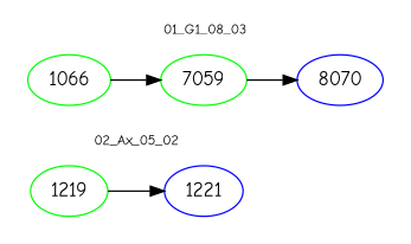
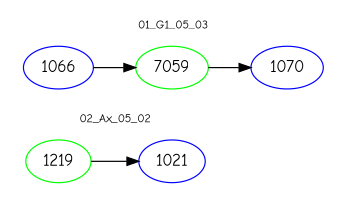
  digraph {
    fontname="Comic Neue"
    rankdir=LR
    node [color=green fontname="Comic Neue"]
    edge [color=black fontname="Comic Neue"]
    n1 [label=1219]
-   n2 [color=blue label=1221]
-   n3 [label=1066]
+   n2 [color=blue label=1021]
+   n3 [color=blue label=1066]
    n4 [label=7059]
-   n5 [color=blue label=8070]
+   n5 [color=blue label=1070]
    subgraph cluster_1 {
      color=white
      fontsize=10
      label="02_Ax_05_02"
      n1
      n2
    }
    subgraph cluster_2 {
      color=white
      fontsize=10
-     label="01_G1_08_03"
+     label="01_G1_05_03"
      n3
      n4
      n5
    }
    n1 -> n2
    n3 -> n4
    n4 -> n5
  }
